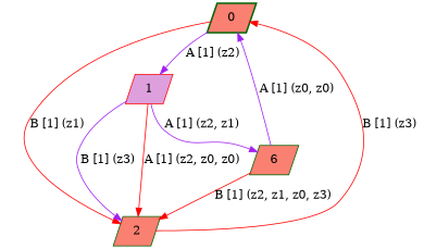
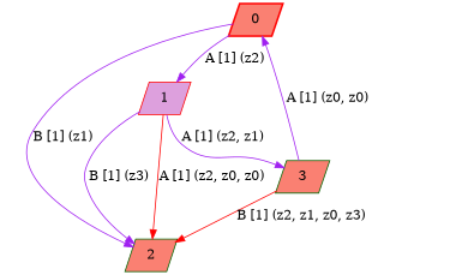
  digraph {
    node [color=red fillcolor=salmon shape=parallelogram style=filled]
    edge [color=purple]
-   0 [color=darkgreen style="bold,filled"]
+   0 [style="bold,filled"]
    1 [fillcolor=plum]
    2 [color=darkgreen]
-   3 [color=darkgreen label=6]
+   3 [color=darkgreen]
    0 -> 1 [label="A [1] (z2) "]
-   0 -> 2 [color=red label="B [1] (z1) "]
+   0 -> 2 [label="B [1] (z1) "]
    1 -> 2 [color=red label="A [1] (z2, z0, z0) "]
    1 -> 2 [label="B [1] (z3) "]
    1 -> 3 [label="A [1] (z2, z1) "]
-   2 -> 0 [color=red label="B [1] (z3) "]
    3 -> 0 [label="A [1] (z0, z0) "]
    3 -> 2 [color=red label="B [1] (z2, z1, z0, z3) "]
  }
